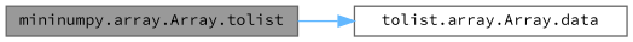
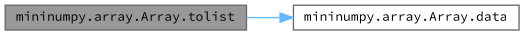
  digraph {
    rankdir=LR
    fontname="Source Code Pro"
    node [fontname="Source Code Pro" fontsize=10 shape=box style=filled]
    n1 [color=gray40 fillcolor=grey60 fontcolor=black height=0.2 label="mininumpy.array.Array.tolist" width=0.4]
-   n2 [color=grey40 fillcolor=white height=0.2 label="tolist.array.Array.data" width=0.4]
+   n2 [color=grey40 fillcolor=white height=0.2 label="mininumpy.array.Array.data" width=0.4]
    n1 -> n2 [color=steelblue1 fontname="Source Code Pro" fontsize=10 labelfontname=Helvetica labelfontsize=10 style=solid]
  }
